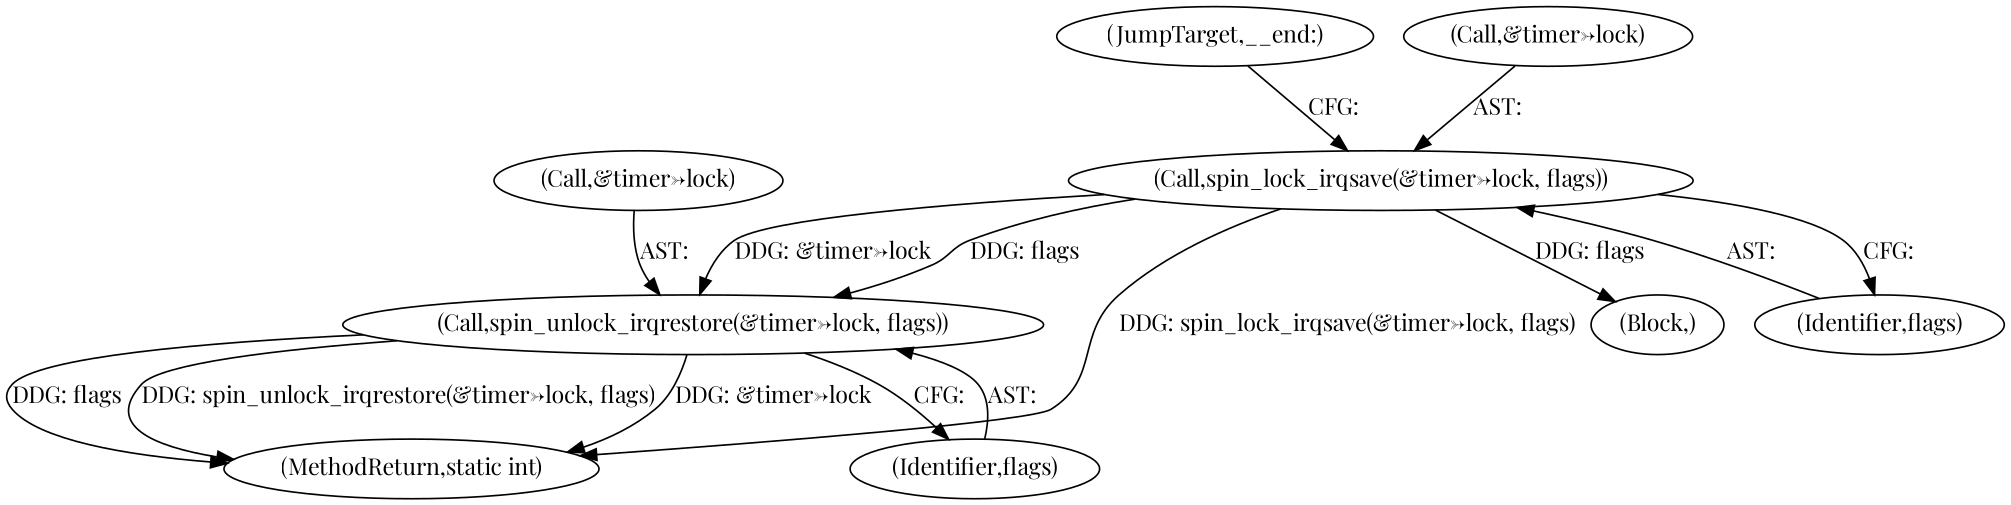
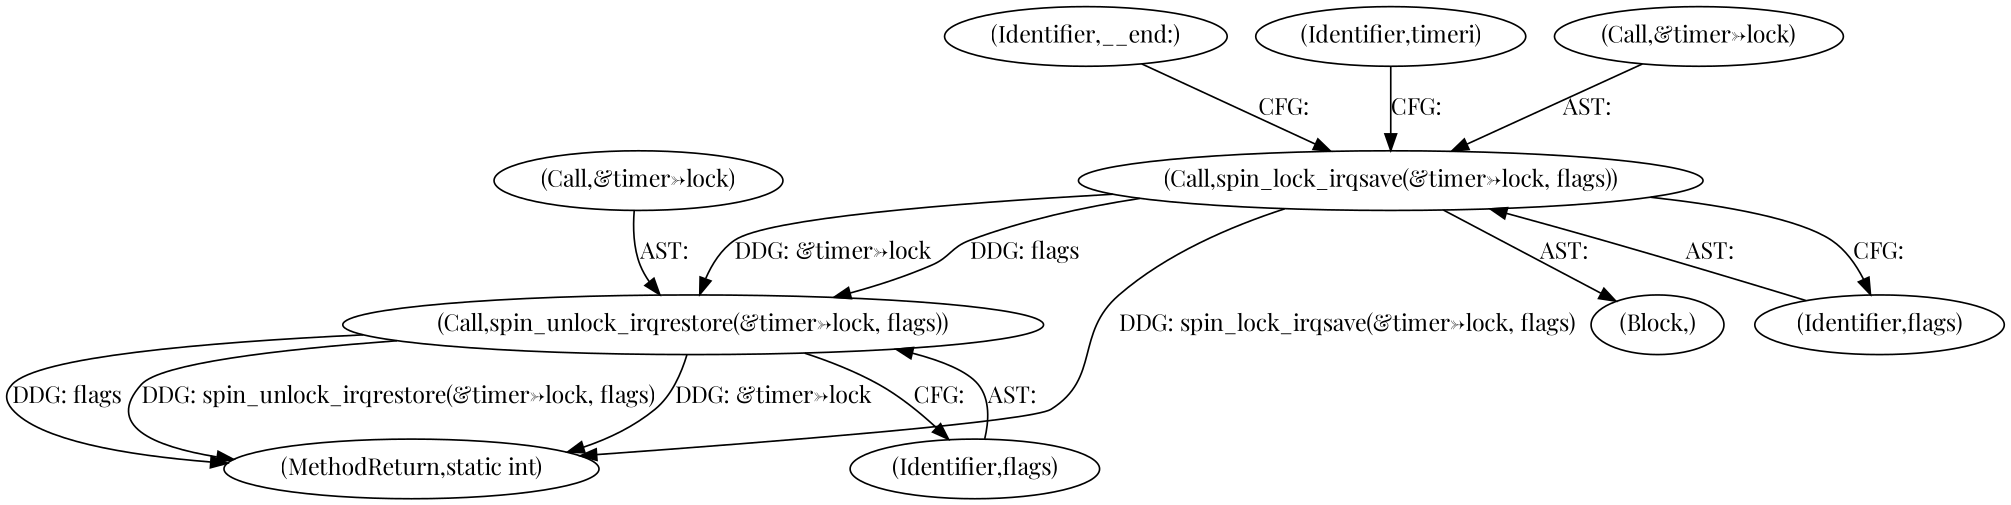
  digraph {
    fontname="Playfair Display"
    node [fontname="Playfair Display"]
    edge [fontname="Playfair Display"]
    n1 [label="(Call,spin_lock_irqsave(&timer->lock, flags))"]
    n2 [label="(Call,spin_unlock_irqrestore(&timer->lock, flags))"]
    n3 [label="(Block,)"]
    n4 [label="(Identifier,flags)"]
    n5 [label="(MethodReturn,static int)"]
    n6 [label="(Identifier,flags)"]
    n7 [label="(Call,&timer->lock)"]
-   n8 [label="(JumpTarget,__end:)"]
+   n8 [label="(Identifier,__end:)"]
+   n9 [label="(Identifier,timeri)"]
    n10 [label="(Call,&timer->lock)"]
    n1 -> n2 [label="DDG: &timer->lock"]
    n1 -> n2 [label="DDG: flags"]
-   n1 -> n3 [label="DDG: flags"]
+   n1 -> n3 [label="AST: "]
    n1 -> n4 [label="CFG: "]
    n1 -> n5 [label="DDG: spin_lock_irqsave(&timer->lock, flags)"]
    n2 -> n5 [label="DDG: spin_unlock_irqrestore(&timer->lock, flags)"]
    n2 -> n5 [label="DDG: &timer->lock"]
    n2 -> n5 [label="DDG: flags"]
    n2 -> n6 [label="CFG: "]
    n4 -> n1 [label="AST: "]
    n6 -> n2 [label="AST: "]
    n7 -> n2 [label="AST: "]
    n8 -> n1 [label="CFG: "]
+   n9 -> n1 [label="CFG: "]
    n10 -> n1 [label="AST: "]
  }
